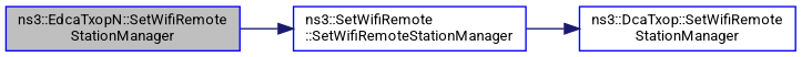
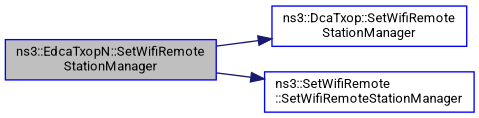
  digraph {
    fontname=Roboto
    rankdir=LR
    node [color=blue fillcolor=white fontname=Roboto fontsize=10 shape=record style=filled]
    edge [color=midnightblue fontname=Roboto fontsize=10 labelfontname=Helvetica labelfontsize=10 style=solid]
    n1 [fillcolor=grey75 fontcolor=black height=0.2 label="ns3::EdcaTxopN::SetWifiRemote\lStationManager" width=0.4]
    n2 [height=0.2 label="ns3::DcaTxop::SetWifiRemote\lStationManager" width=0.4]
    n3 [height=0.2 label="ns3::SetWifiRemote\l::SetWifiRemoteStationManager" width=0.4]
-   n3 -> n2
+   n1 -> n2
    n1 -> n3
  }
